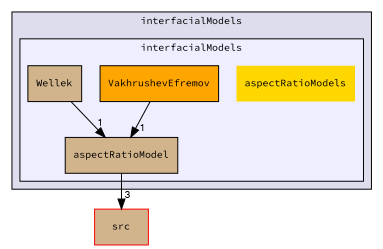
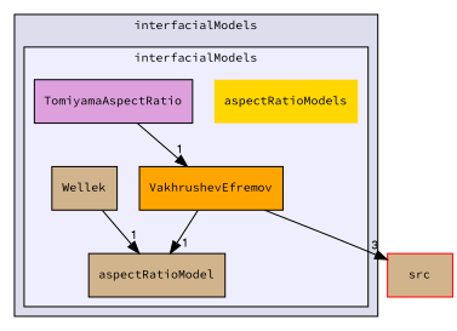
  digraph {
    compound=true
    fontname="Source Code Pro"
    node [fillcolor=tan fontname="Source Code Pro" fontsize=10 shape=box style=filled color=black]
    edge [color=black fontname="Source Code Pro" headlabel=1 labeldistance=1.5 labelfontname=FreeSans labelfontsize=10]
    n1 [fillcolor=gold label=aspectRatioModels shape=plaintext color=""]
    n2 [label=aspectRatioModel]
+   n3 [fillcolor=plum label=TomiyamaAspectRatio]
    n4 [fillcolor=orange label=VakhrushevEfremov]
    n5 [label=Wellek]
    n6 [color=red label=src]
    subgraph cluster_1 {
      bgcolor="#ddddee"
      fontsize=10
      label=interfacialModels
      pencolor=black
      subgraph cluster_2 {
        bgcolor="#eeeeff"
        fontsize=10
        label=interfacialModels
        pencolor=black
        n1
        n2
+       n3
        n4
        n5
      }
    }
-   n2 -> n6 [headlabel=3]
+   n4 -> n6 [headlabel=3]
+   n3 -> n4
    n4 -> n2
    n5 -> n2
  }
